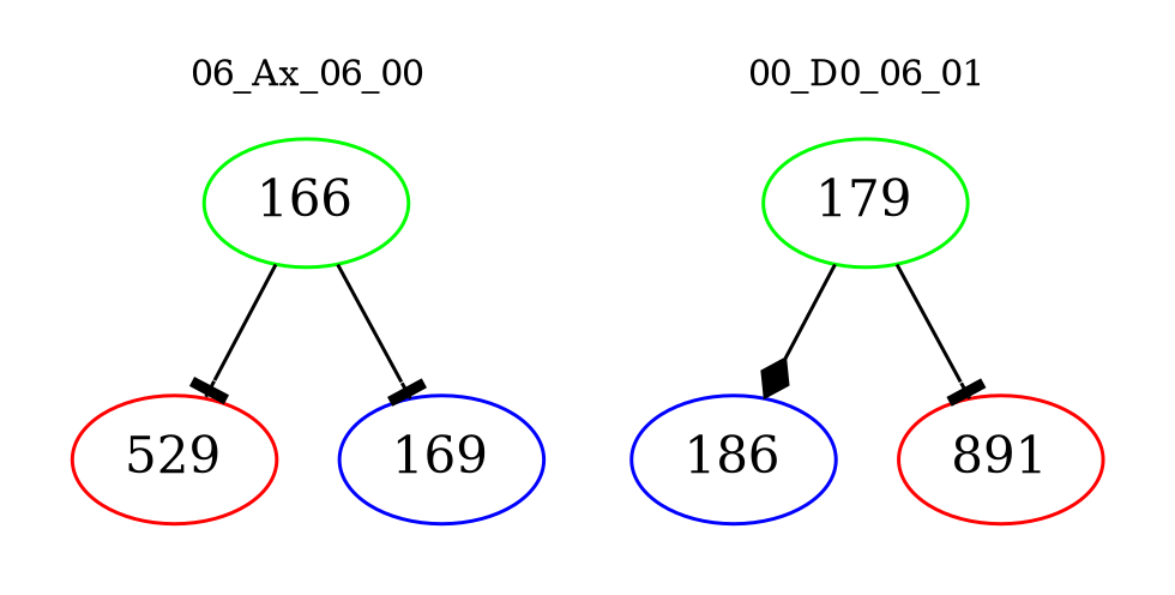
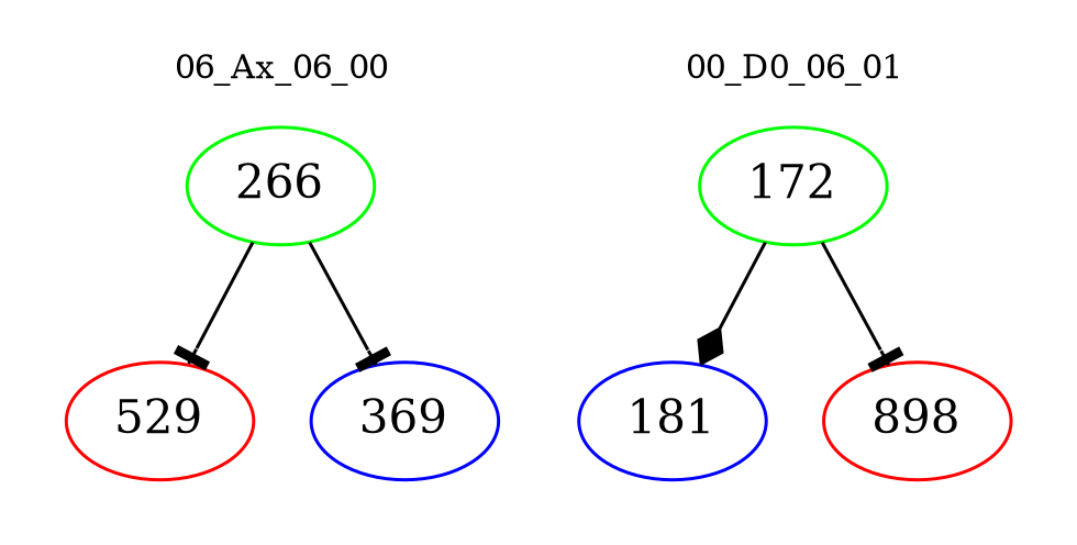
  digraph {
    node [color=green]
    edge [arrowhead=tee color=black]
-   n1 [label=166]
+   n1 [label=266]
    n2 [color=red label=529]
-   n3 [color=blue label=169]
-   n4 [label=179]
-   n5 [color=blue label=186]
-   n6 [color=red label=891]
+   n3 [color=blue label=369]
+   n4 [label=172]
+   n5 [color=blue label=181]
+   n6 [color=red label=898]
    subgraph cluster_1 {
      color=white
      fontsize=10
      label="06_Ax_06_00"
      n1
      n2
      n3
    }
    subgraph cluster_2 {
      color=white
      fontsize=10
      label="00_D0_06_01"
      n4
      n5
      n6
    }
    n1 -> n2
    n1 -> n3
    n4 -> n5 [arrowhead=diamond]
    n4 -> n6
  }
